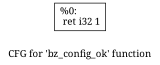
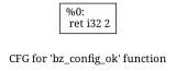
  digraph {
    label="CFG for 'bz_config_ok' function"
    fontname="Noto Serif"
-   n1 [label="{%0:\l  ret i32 1\l}" shape=record fontname="Noto Serif"]
+   n1 [label="{%0:\l  ret i32 2\l}" shape=record fontname="Noto Serif"]
  }
